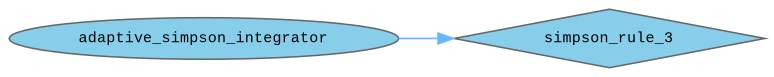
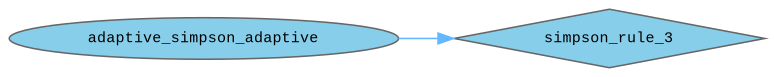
  digraph {
    rankdir=RL
    fontname="Liberation Mono"
    node [fillcolor=skyblue fontname="Liberation Mono" fontsize=10 style=filled]
    n1 [color=gray40 fontcolor=black height=0.2 label=simpson_rule_3 shape=diamond width=0.4]
-   n2 [color=grey40 height=0.2 label=adaptive_simpson_integrator shape=ellipse width=0.4]
+   n2 [color=grey40 height=0.2 label=adaptive_simpson_adaptive shape=ellipse width=0.4]
    n1 -> n2 [color=steelblue1 dir=back fontname="Liberation Mono" fontsize=10 labelfontname=Helvetica labelfontsize=10 style=solid]
  }
